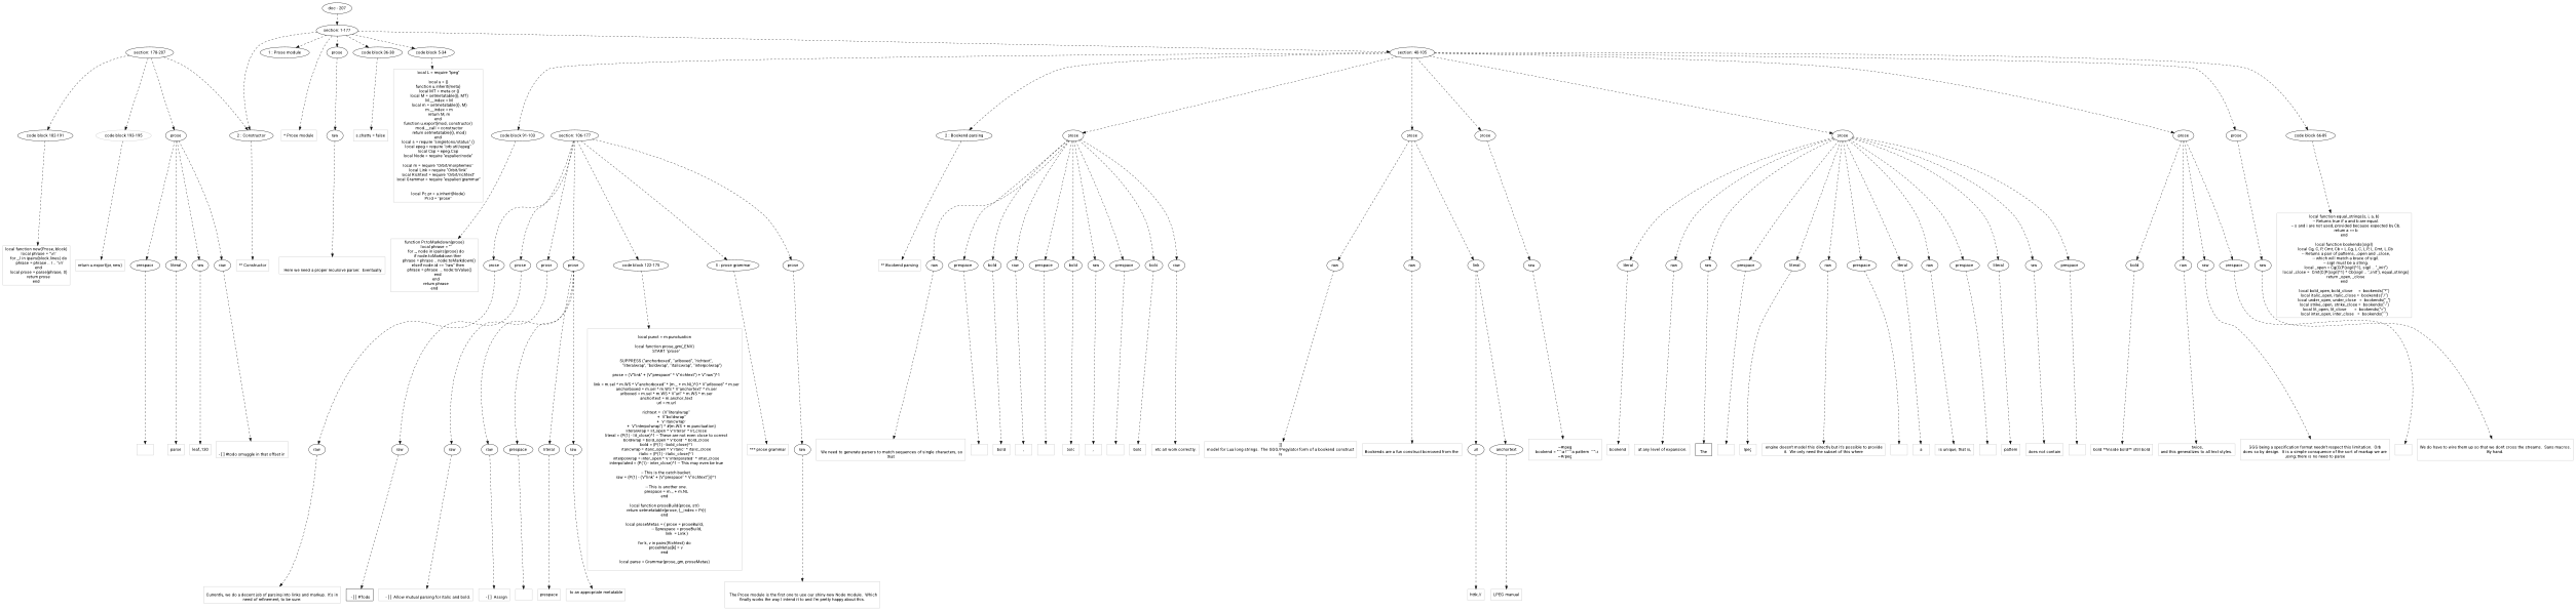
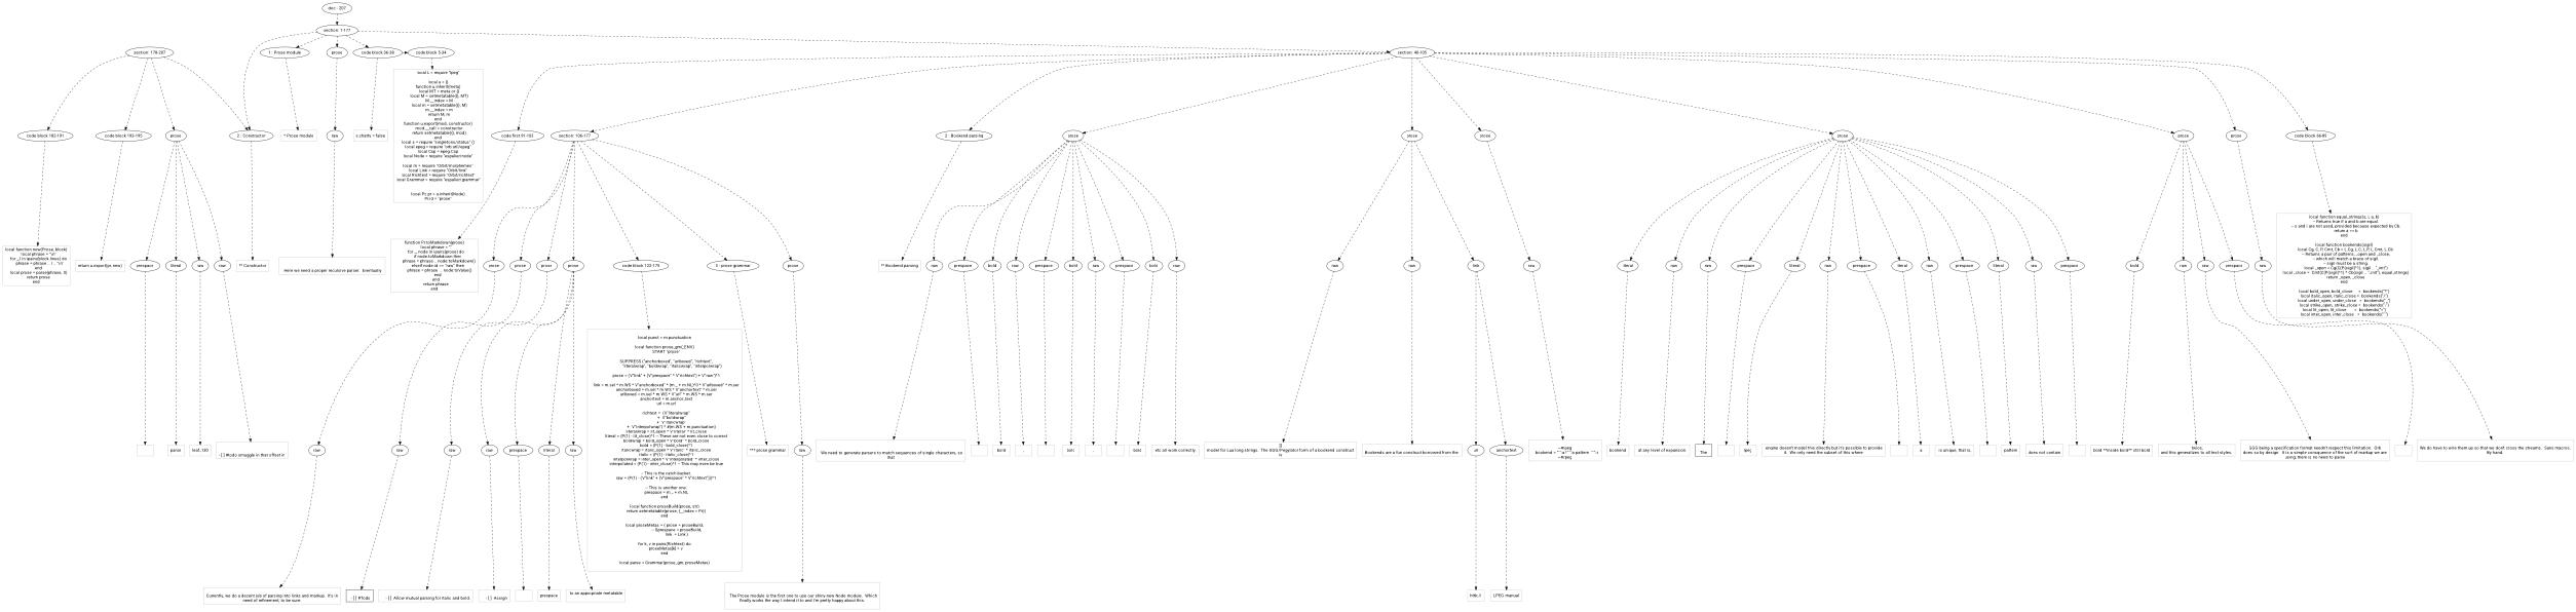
  digraph {
    fontname=Roboto
    node [fontname=Roboto]
    edge [fontname=Roboto style=dashed]
    n1 [label="section: 1-177"]
    n2 [label=raw]
    n3 [label=prespace]
    n4 [label=literal]
    n5 [label=raw]
    n6 [label="1 : Prose module"]
    n7 [label=prose]
    n8 [label="code block 5-34"]
    n9 [label="code block 36-38"]
    n10 [label="section: 40-105"]
    n11 [label="section: 178-207"]
    n12 [label=raw]
    n13 [label="2 : Bookend parsing"]
    n14 [label=prose]
    n15 [label=prose]
    n16 [label=prose]
    n17 [label=prose]
    n18 [label=prose]
    n19 [label=prose]
    n20 [label="code block 66-89"]
-   n21 [label="code block 91-103"]
+   n21 [label="code first 91-103"]
    n22 [label="section: 106-177"]
    n23 [label=raw]
    n24 [label=prespace]
    n25 [label=bold]
    n26 [label=raw]
    n27 [label=prespace]
    n28 [label=bold]
    n29 [label=raw]
    n30 [label=prespace]
    n31 [label=bold]
    n32 [label=raw]
    n33 [label=raw]
    n34 [label=link]
    n35 [label=raw]
    n36 [label=anchortext]
    n37 [label=url]
    n38 [label=raw]
    n39 [label=raw]
    n40 [label=prespace]
    n41 [label=literal]
    n42 [label=raw]
    n43 [label=prespace]
    n44 [label=literal]
    n45 [label=raw]
    n46 [label=prespace]
    n47 [label=literal]
    n48 [label=raw]
    n49 [label=prespace]
    n50 [label=literal]
    n51 [label=raw]
    n52 [label=raw]
    n53 [label=prespace]
    n54 [label=bold]
    n55 [label=raw]
    n56 [label=raw]
    n57 [label="3 : prose grammar"]
    n58 [label=prose]
    n59 [label=prose]
    n60 [label=prose]
    n61 [label=prose]
    n62 [label=prose]
    n63 [label="code block 122-175"]
    n64 [label=raw]
    n65 [label=raw]
    n66 [label=raw]
    n67 [label=raw]
    n68 [label="2 : Constructor"]
    n69 [label=prose]
    n70 [label="code block 182-191"]
-   n71 [label="code block 193-195" color=Gray]
+   n71 [label="code block 193-195"]
    n72 [label=raw]
    n73 [label=prespace]
    n74 [label=literal]
    n75 [label=raw]
    n76 [color=Gray label="* Prose module" shape=rectangle]
    n77 [color=Gray label="local L = require \"lpeg\"\n\nlocal u = {}\nfunction u.inherit(meta)\n  local MT = meta or {}\n  local M = setmetatable({}, MT)\n  M.__index = M\n  local m = setmetatable({}, M)\n  m.__index = m\n  return M, m\nend\nfunction u.export(mod, constructor)\n  mod.__call = constructor\n  return setmetatable({}, mod)\nend\nlocal s = require \"singletons/status\" ()\nlocal epeg = require \"orb:util/epeg\"\nlocal Csp = epeg.Csp\nlocal Node = require \"espalier/node\"\n\nlocal m = require \"Orbit/morphemes\"\nlocal Link = require \"Orbit/link\"\nlocal Richtext = require \"Orbit/richtext\"\nlocal Grammar = require \"espalier/grammar\"\n\n\nlocal Pr, pr = u.inherit(Node)\nPr.id = \"prose\"" shape=rectangle]
    n78 [color=Gray label="s.chatty = false" shape=rectangle]
    n79 [color=Gray label="\n\n  Here we need a proper recursive parser.  Eventually.\n" shape=rectangle]
    n80 [color=Gray label="** Bookend parsing" shape=rectangle]
    n81 [color=Gray label="local function equal_strings(s, i, a, b)\n   -- Returns true if a and b are equal.\n   -- s and i are not used, provided because expected by Cb.\n   return a == b\nend\n\nlocal function bookends(sigil)\n  local Cg, C, P, Cmt, Cb = L.Cg, L.C, L.P, L.Cmt, L.Cb\n   -- Returns a pair of patterns, _open and _close,\n   -- which will match a brace of sigil.\n   -- sigil must be a string.\n   local _open = Cg(C(P(sigil)^1), sigil .. \"_init\")\n   local _close =  Cmt(C(P(sigil)^1) * Cb(sigil .. \"_init\"), equal_strings)\n   return _open, _close\nend\n\nlocal bold_open, bold_close     =  bookends(\"*\")\nlocal italic_open, italic_close =  bookends(\"/\")\nlocal under_open, under_close   =  bookends(\"_\")\nlocal strike_open, strike_close =  bookends(\"-\")\nlocal lit_open, lit_close       =  bookends(\"=\")\nlocal inter_open, inter_close   =  bookends(\"`\")" shape=rectangle]
    n82 [color=Gray label="function Pr.toMarkdown(prose)\n   local phrase = \"\"\n   for _, node in ipairs(prose) do\n      if node.toMarkdown then\n        phrase = phrase .. node:toMarkdown()\n      elseif node.id == \"raw\" then\n         phrase = phrase  .. node:toValue()\n      end\n   end\n   return phrase\nend" shape=rectangle]
    n83 [color=Gray label="\n\n  We need to generate parsers to match sequences of single characters, so\nthat" shape=rectangle]
    n84 [color=Gray label=" " shape=rectangle]
    n85 [color=Gray label=bold shape=rectangle]
    n86 [color=Gray label="," shape=rectangle]
    n87 [color=Gray label=" " shape=rectangle]
    n88 [color=Gray label=bold shape=rectangle]
    n89 [color=Gray label="," shape=rectangle]
    n90 [color=Gray label=" " shape=rectangle]
    n91 [color=Gray label=bold shape=rectangle]
    n92 [color=Gray label=" etc all work correctly.\n" shape=rectangle]
    n93 [color=Gray label="\nBookends are a fun construct borrowed from the " shape=rectangle]
    n94 [color=Gray label="]]\nmodel for Lua long strings.  The GGG/Pegylator form of a bookend construct\nis\n" shape=rectangle]
    n95 [color=Gray label="LPEG manual" shape=rectangle]
    n96 [color=Gray label="httk://" shape=rectangle]
    n97 [color=Gray label="\n~#!peg\n    bookend = \"`\":a !\"`\":a pattern  \"`\":a\n~#/peg\n" shape=rectangle]
    n98 [color=black label="\nThe" shape=rectangle]
    n99 [color=Gray label=" " shape=rectangle]
    n100 [color=Gray label=lpeg shape=rectangle]
    n101 [color=Gray label=" engine doesn't model this directly but it's possible to provide\nit.  We only need the subset of this where" shape=rectangle]
    n102 [color=Gray label=" " shape=rectangle]
    n103 [color=Gray label=a shape=rectangle]
    n104 [color=Gray label=" is unique, that is," shape=rectangle]
    n105 [color=Gray label=" " shape=rectangle]
    n106 [color=Gray label=pattern shape=rectangle]
    n107 [color=Gray label="\ndoes not contain" shape=rectangle]
    n108 [color=Gray label=" " shape=rectangle]
    n109 [color=Gray label=bookend shape=rectangle]
    n110 [color=Gray label=" at any level of expansion.\n" shape=rectangle]
    n111 [color=Gray label="\nGGG being a specification format needn't respect this limitation.  Orb\ndoes so by design.  It is a simple consquence of the sort of markup we are\nusing; there is no need to parse" shape=rectangle]
    n112 [color=Gray label=" " shape=rectangle]
    n113 [color=Gray label="bold **inside bold** still bold" shape=rectangle]
    n114 [color=Gray label=" twice,\nand this generalizes to all text styles.\n" shape=rectangle]
    n115 [color=Gray label="\nWe do have to wire them up so that we don't cross the streams.  Sans macros.\nBy hand.\n\n" shape=rectangle]
    n116 [color=Gray label="*** prose grammar" shape=rectangle]
    n117 [color=Gray label="\nlocal punct = m.punctuation\n\nlocal function prose_gm(_ENV)\n   START \"prose\"\n\n   SUPPRESS (\"anchorboxed\", \"urlboxed\", \"richtext\",\n             \"literalwrap\", \"boldwrap\", \"italicwrap\", \"interpolwrap\")\n\n   prose = (V\"link\" + (V\"prespace\" * V\"richtext\") + V\"raw\")^1\n\n   link = m.sel * m.WS * V\"anchorboxed\" * (m._ + m.NL)^0 * V\"urlboxed\" * m.ser\n   anchorboxed = m.sel * m.WS * V\"anchortext\" * m.ser\n   urlboxed = m.sel * m.WS * V\"url\" * m.WS * m.ser\n   anchortext = m.anchor_text\n   url = m.url\n\n   richtext =  (V\"literalwrap\"\n            +  V\"boldwrap\"\n            +  V\"italicwrap\"\n            +  V\"interpolwrap\") * #(m.WS + m.punctuation)\n   literalwrap = lit_open * V\"literal\" * lit_close\n   literal = (P(1) - lit_close)^1 -- These are not even close to correct\n   boldwrap = bold_open * V\"bold\" * bold_close\n   bold = (P(1) - bold_close)^1\n   italicwrap = italic_open * V\"italic\" * italic_close\n   italic = (P(1) - italic_close)^1\n   interpolwrap = inter_open * V\"interpolated\" * inter_close\n   interpolated = (P(1) - inter_close)^1 -- This may even be true\n\n   -- This is the catch bucket.\n   raw = (P(1) - (V\"link\" + (V\"prespace\" * V\"richtext\")))^1\n\n   -- This is another one.\n   prespace = m._ + m.NL\nend\n\nlocal function proseBuild(prose, str)\n   return setmetatable(prose, {__index = Pr})\nend\n\nlocal proseMetas = { prose = proseBuild,\n                     -- ßprespace = proseBuild,\n                     link  = Link }\n\nfor k, v in pairs(Richtext) do\n  proseMetas[k] = v\nend\n\nlocal parse = Grammar(prose_gm, proseMetas)\n\n" shape=rectangle]
    n118 [color=Gray label="\n\n  The Prose module is the first one to use our shiny-new Node module.  Which\nfinally works the way I intend it to and I'm pretty happy about this.\n\n" shape=rectangle]
    n119 [color=Gray label="\nCurrently, we do a decent job of parsing into links and markup.  It's in\nneed of refinement, to be sure:\n" shape=rectangle]
    n120 [color=black label="\n  - [ ] #Todo\n" shape=rectangle]
    n121 [color=Gray label="\n    - [ ]  Allow mutual parsing for italic and bold.\n" shape=rectangle]
    n122 [color=Gray label="\n    - [ ]  Assign" shape=rectangle]
    n123 [color=Gray label=" " shape=rectangle]
    n124 [color=Gray label=prespace shape=rectangle]
    n125 [color=Gray label=" to an appropriate metatable\n\n" shape=rectangle]
    n126 [color=Gray label="** Constructor" shape=rectangle]
    n127 [color=Gray label="local function new(Prose, block)\n    local phrase = \"\\n\"\n    for _,l in ipairs(block.lines) do\n      phrase = phrase .. l .. \"\\n\"\n    end\n    local prose = parse(phrase, 0)\n    return prose\nend" shape=rectangle]
    n128 [color=Gray label="return u.export(pr, new)" shape=rectangle]
    n129 [color=Gray label="\n\n- [ ] #todo smuggle in that offset in" shape=rectangle]
    n130 [color=Gray label=" " shape=rectangle]
    n131 [color=Gray label=parse shape=rectangle]
    leaf_130 [color=Gray shape=rectangle]
    n133 [label="doc - 207"]
    subgraph sub_1 {
      rank=same
      n1
    }
    subgraph sub_2 {
      rank=same
      n2
      n3
      n4
      n5
    }
    subgraph sub_3 {
      rank=same
      n6
      n7
      n8
      n9
      n10
      n11
    }
    subgraph sub_4 {
      rank=same
      n12
    }
    subgraph sub_5 {
      rank=same
      n13
      n14
      n15
      n16
      n17
      n18
      n19
      n20
      n21
      n22
    }
    subgraph sub_6 {
      rank=same
      n23
      n24
      n25
      n26
      n27
      n28
      n29
      n30
      n31
      n32
    }
    subgraph sub_7 {
      rank=same
      n33
      n34
      n35
    }
    subgraph sub_8 {
      rank=same
      n36
      n37
    }
    subgraph sub_9 {
      rank=same
      n38
    }
    subgraph sub_10 {
      rank=same
      n39
      n40
      n41
      n42
      n43
      n44
      n45
      n46
      n47
      n48
      n49
      n50
      n51
    }
    subgraph sub_11 {
      rank=same
      n52
      n53
      n54
      n55
    }
    subgraph sub_12 {
      rank=same
      n56
    }
    subgraph sub_13 {
      rank=same
      n57
      n58
      n59
      n60
      n61
      n62
      n63
    }
    subgraph sub_14 {
      rank=same
      n64
    }
    subgraph sub_15 {
      rank=same
      n65
    }
    subgraph sub_16 {
      rank=same
      n66
    }
    subgraph sub_17 {
      rank=same
      n67
    }
    subgraph sub_18 {
      rank=same
      n68
      n69
      n70
      n71
    }
    subgraph sub_19 {
      rank=same
      n72
      n73
      n74
      n75
    }
    n1 -> n6
    n1 -> n7
-   n1 -> n8
+   n9 -> n8
    n1 -> n9
    n1 -> n10
    n1 -> n68
    n2 -> n122
    n3 -> n123
    n4 -> n124
    n5 -> n125
-   n1 -> n76
+   n6 -> n76
    n7 -> n12
    n8 -> n77
    n9 -> n78
    n10 -> n13
    n10 -> n14
    n10 -> n15
    n10 -> n16
    n10 -> n17
    n10 -> n18
    n10 -> n19
    n10 -> n20
    n10 -> n21
+   n10 -> n22
    n11 -> n68
    n11 -> n69
    n11 -> n70
    n11 -> n71
    n12 -> n79
    n13 -> n80
    n14 -> n23
    n14 -> n24
    n14 -> n25
    n14 -> n26
    n14 -> n27
    n14 -> n28
    n14 -> n29
    n14 -> n30
    n14 -> n31
    n14 -> n32
    n15 -> n33
    n15 -> n34
    n15 -> n35
    n16 -> n38
    n17 -> n39
    n17 -> n40
    n17 -> n41
    n17 -> n42
    n17 -> n43
    n17 -> n44
    n17 -> n45
    n17 -> n46
    n17 -> n47
    n17 -> n48
    n17 -> n49
    n17 -> n50
    n17 -> n51
    n18 -> n52
    n18 -> n53
    n18 -> n54
    n18 -> n55
    n19 -> n56
    n20 -> n81
    n21 -> n82
    n22 -> n57
    n22 -> n58
    n22 -> n59
    n22 -> n60
    n22 -> n61
    n22 -> n62
    n22 -> n63
    n23 -> n83
    n24 -> n84
    n25 -> n85
    n26 -> n86
    n27 -> n87
    n28 -> n88
    n29 -> n89
    n30 -> n90
    n31 -> n91
    n32 -> n92
    n33 -> n93
    n34 -> n36
    n34 -> n37
    n35 -> n94
    n36 -> n95
    n37 -> n96
    n38 -> n97
    n39 -> n98
    n40 -> n99
    n41 -> n100
    n42 -> n101
    n43 -> n102
    n44 -> n103
    n45 -> n104
    n46 -> n105
    n47 -> n106
    n48 -> n107
    n49 -> n108
    n50 -> n109
    n51 -> n110
    n52 -> n111
    n53 -> n112
    n54 -> n113
    n55 -> n114
    n56 -> n115
    n57 -> n116
    n58 -> n64
    n59 -> n65
    n60 -> n66
    n61 -> n67
    n62 -> n2
    n62 -> n3
    n62 -> n4
    n62 -> n5
    n63 -> n117
    n64 -> n118
    n65 -> n119
    n66 -> n120
    n67 -> n121
    n68 -> n126
    n69 -> n72
    n69 -> n73
    n69 -> n74
    n69 -> n75
    n70 -> n127
    n71 -> n128
    n72 -> n129
    n73 -> n130
    n74 -> n131
    n75 -> leaf_130
    n133 -> n1
  }
